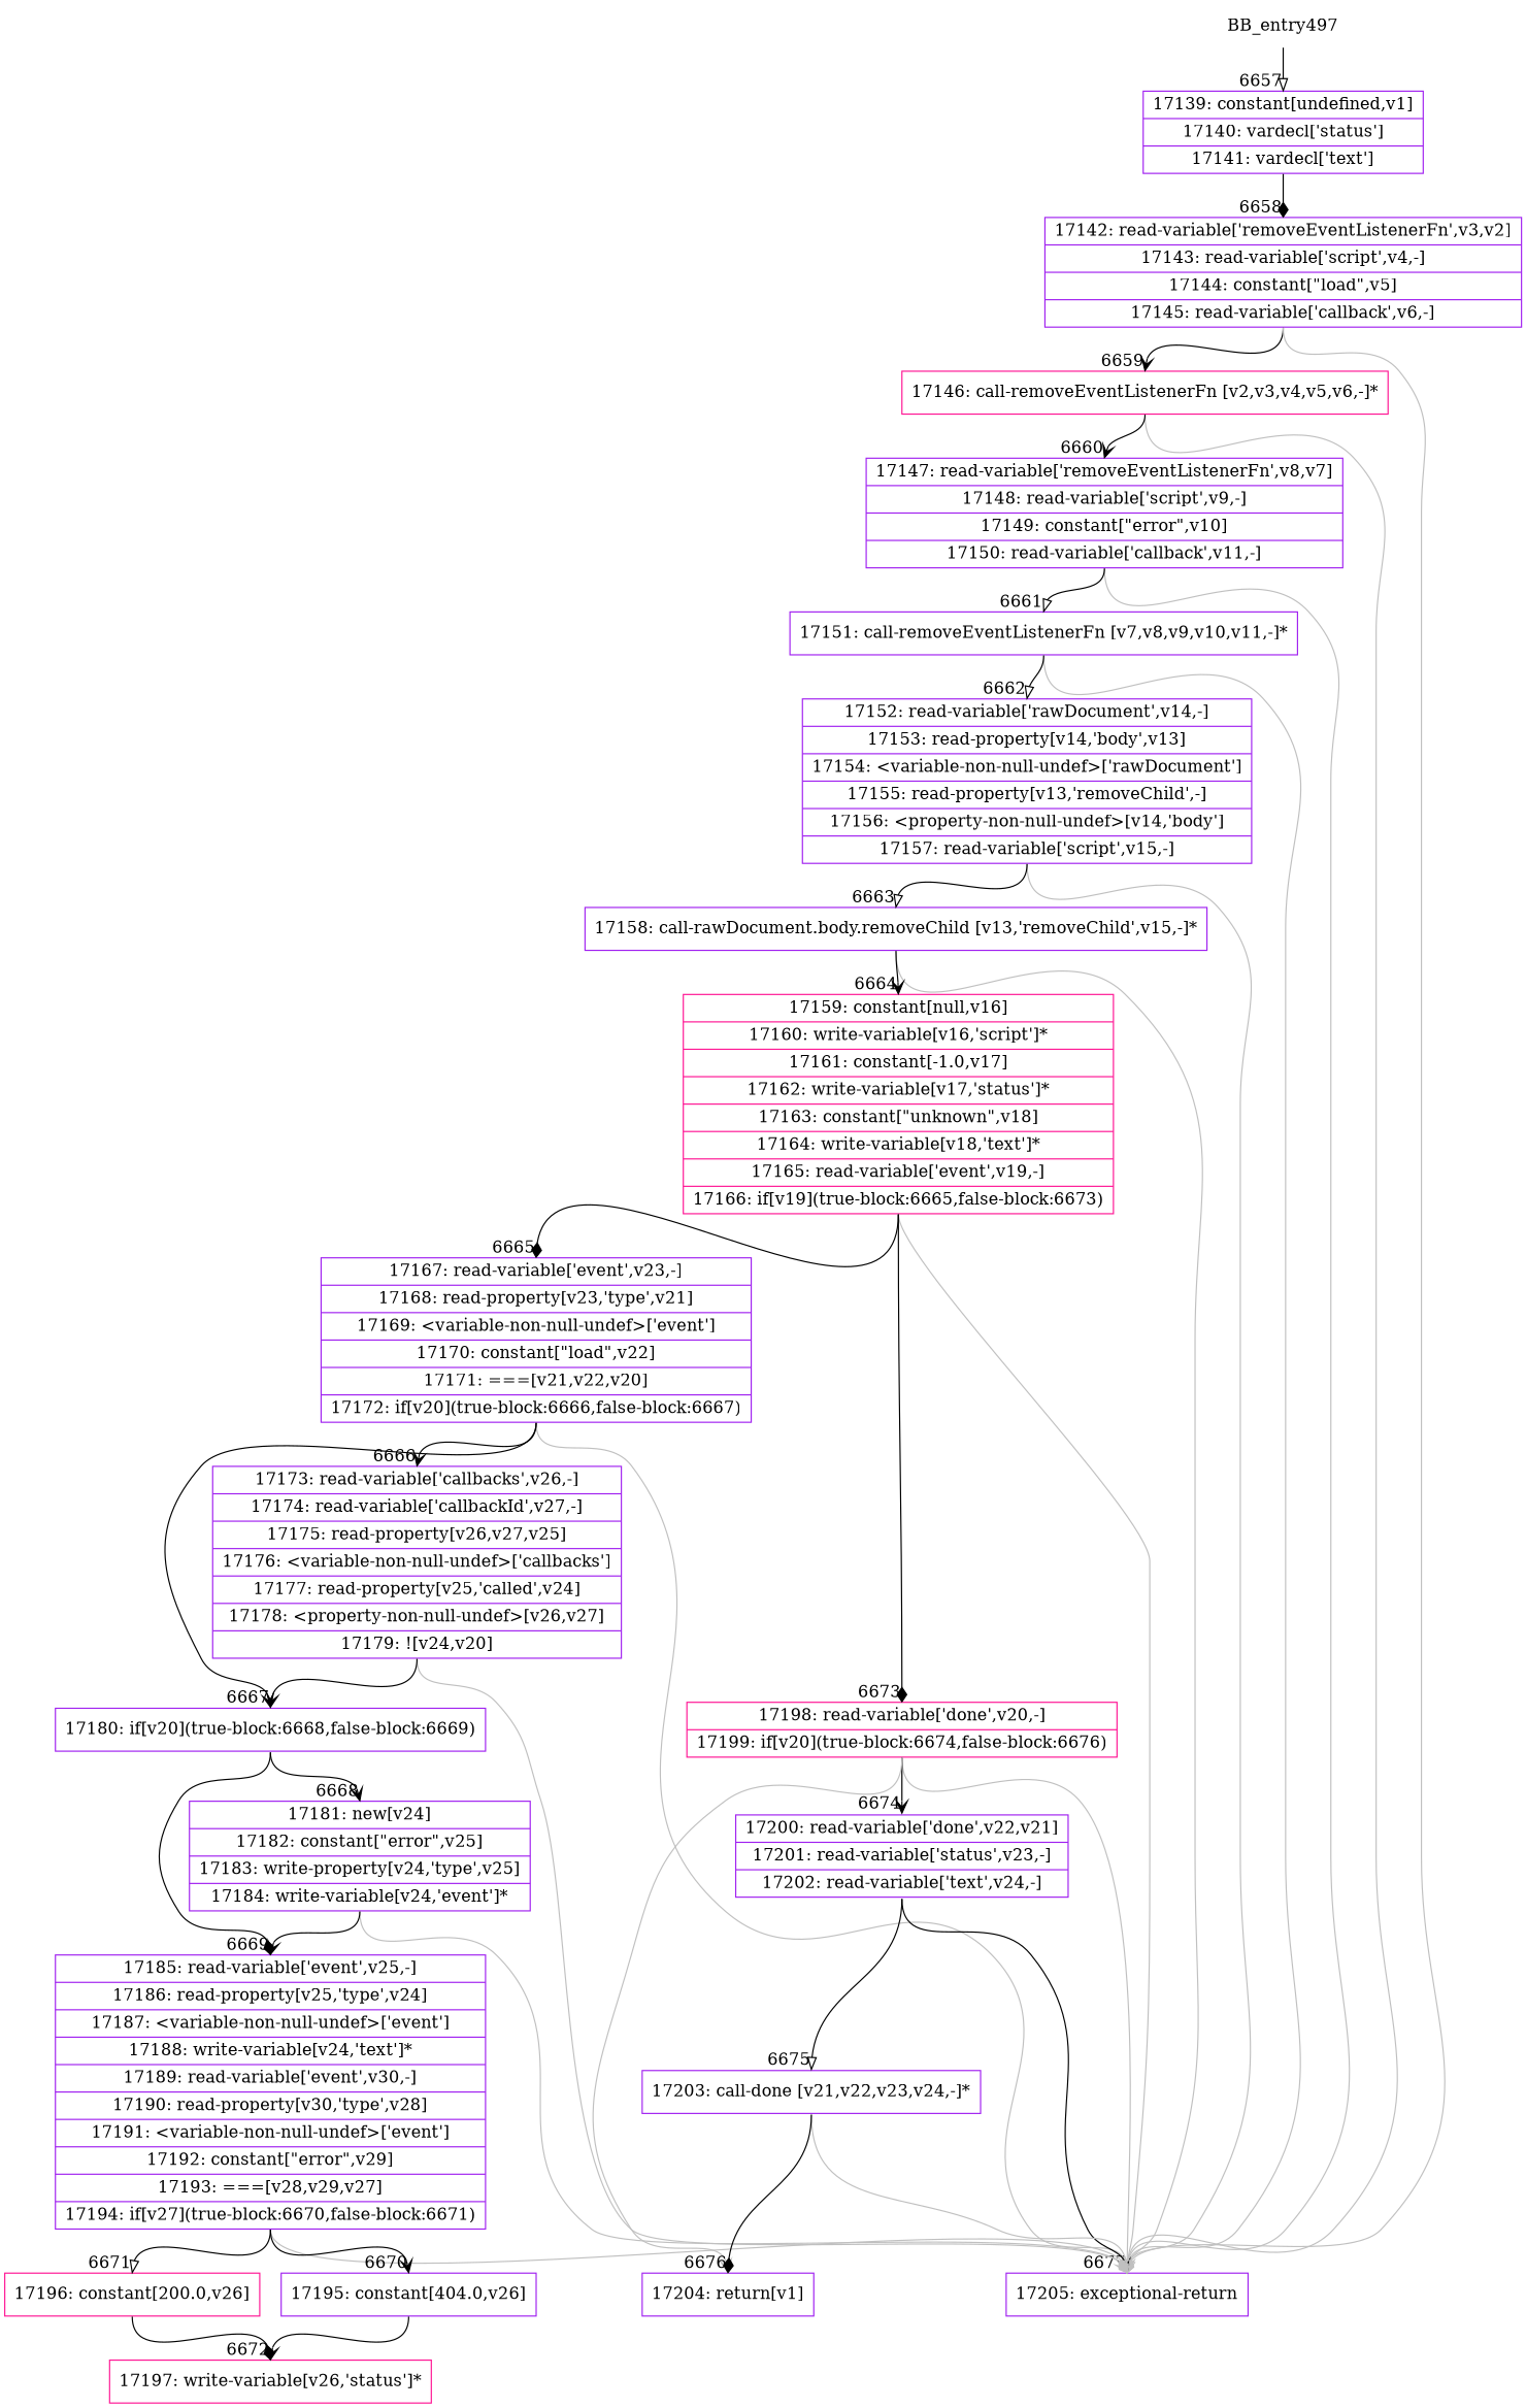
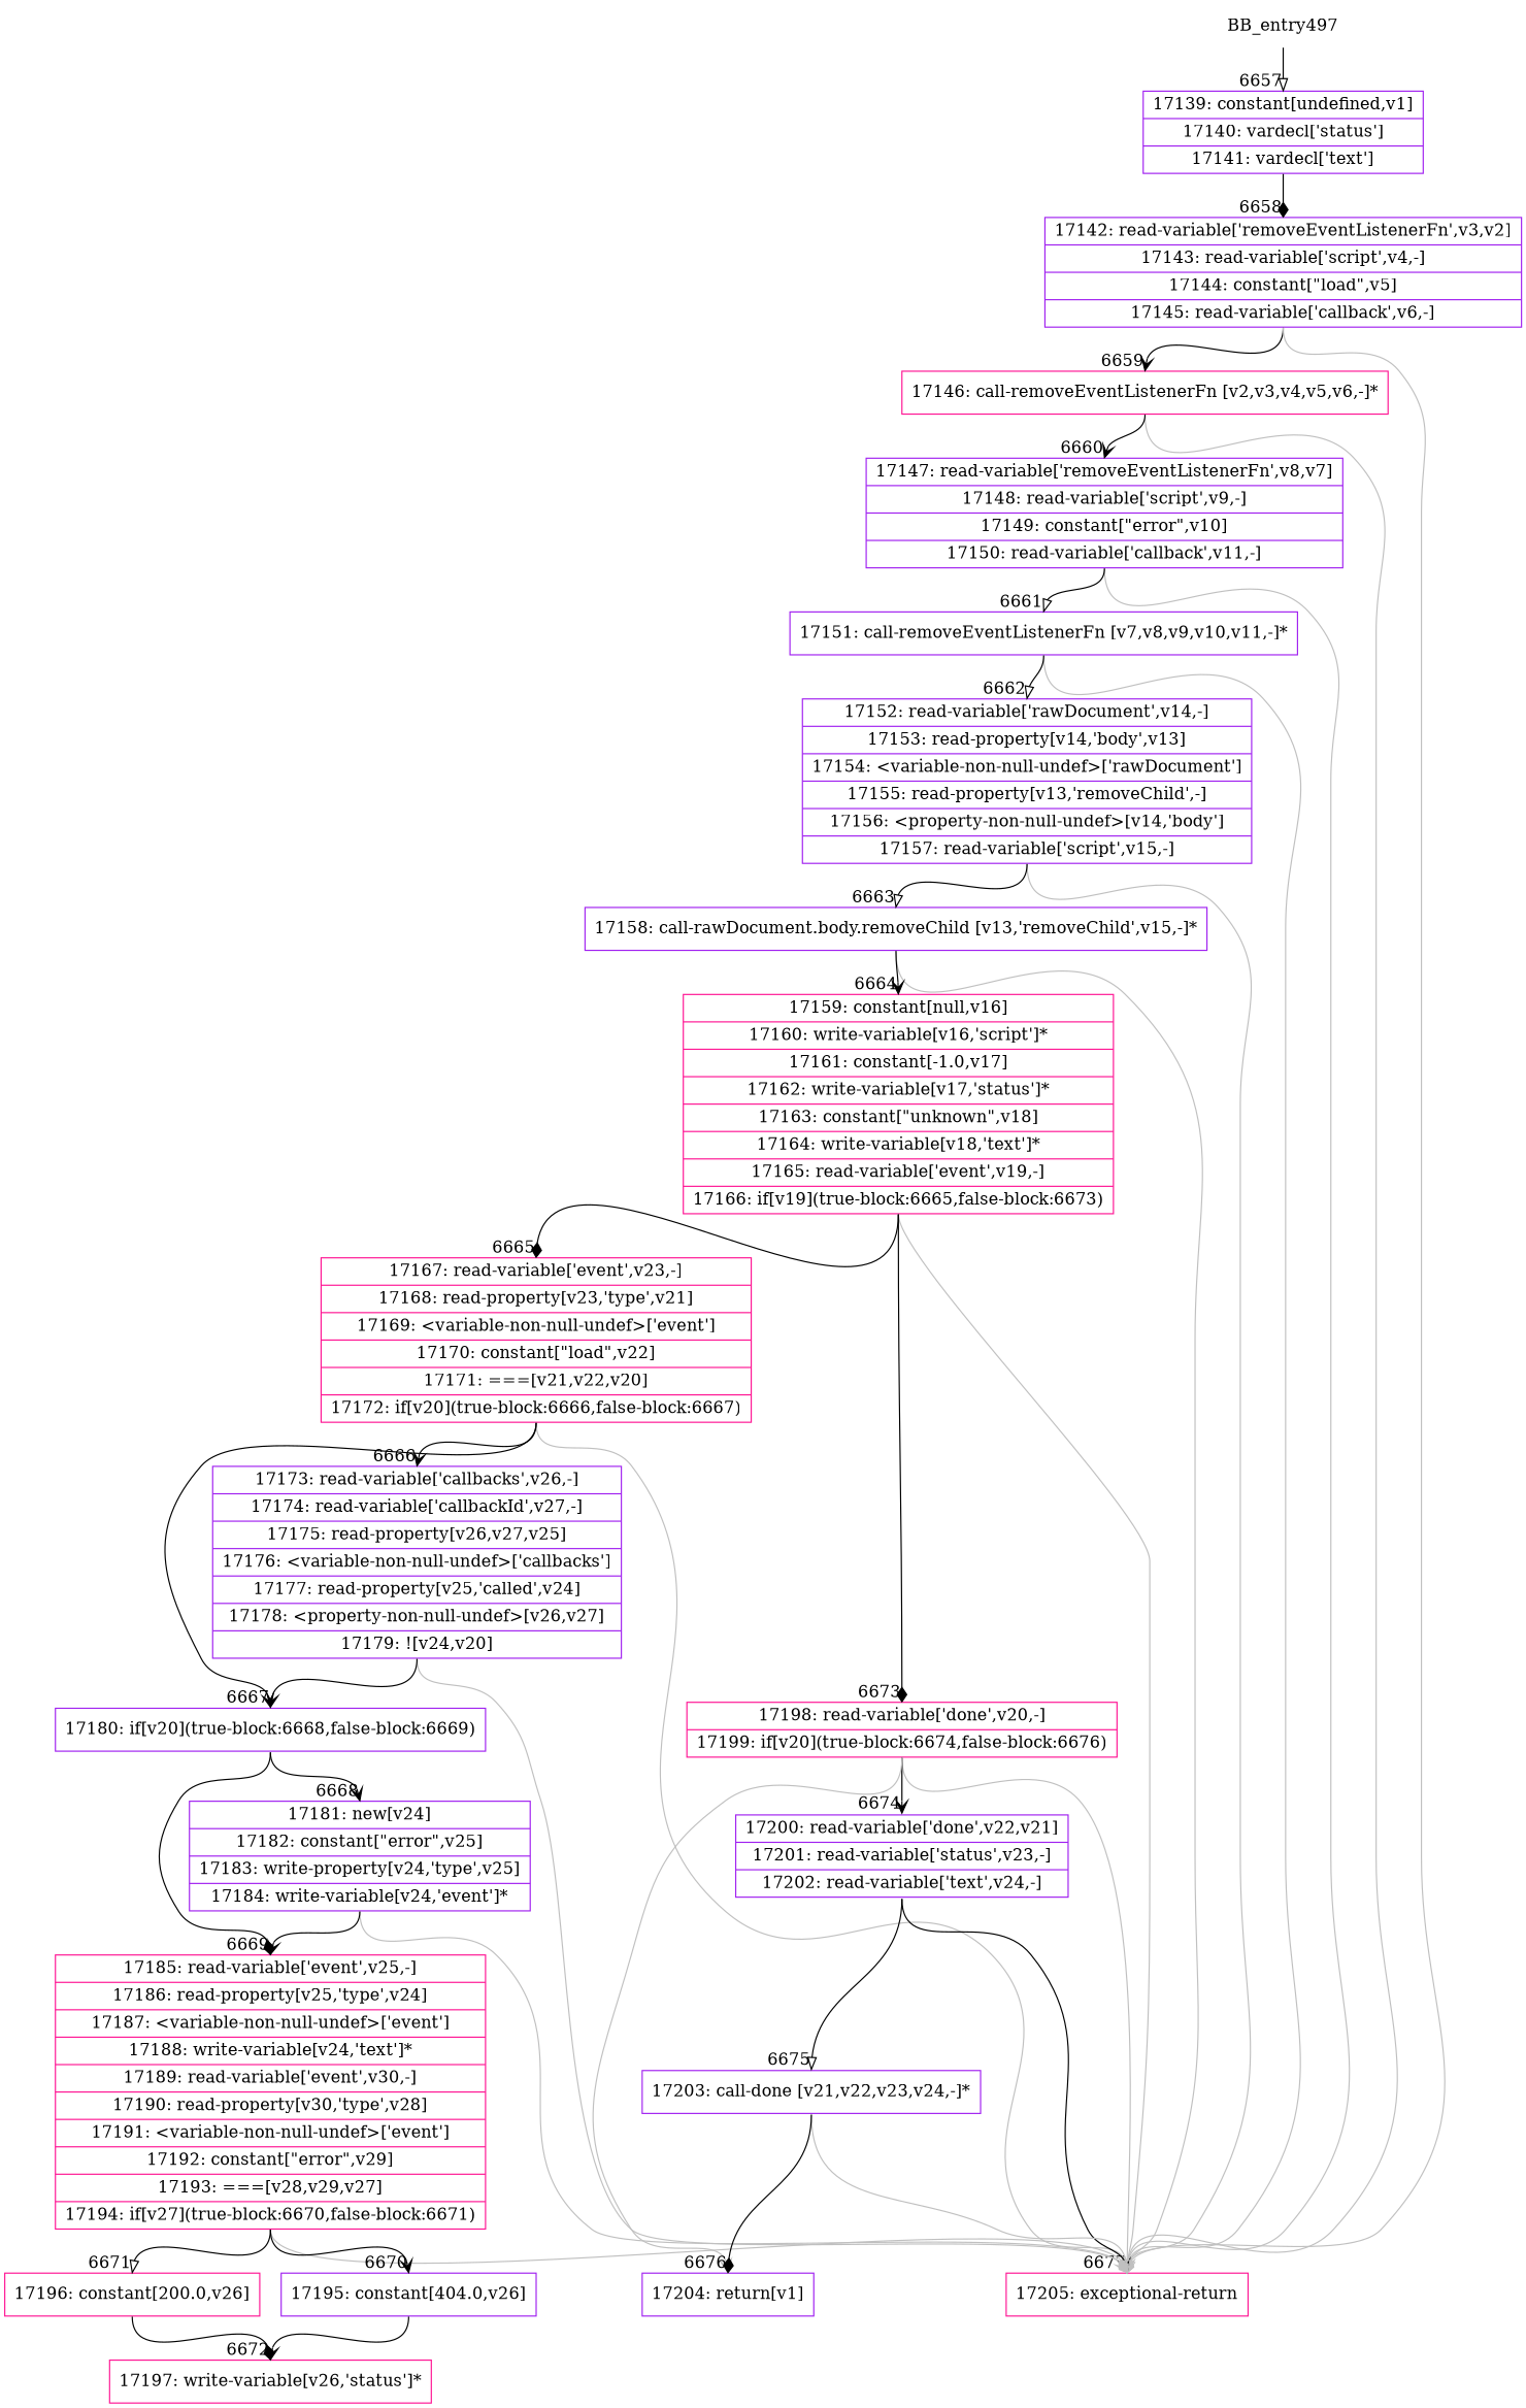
  digraph {
    fontname="DejaVu Serif"
    rankdir=TD
    node [color=purple fontname="DejaVu Serif" shape=record]
    edge [arrowhead=vee fontname="DejaVu Serif" headport=n tailport=s]
    n1 [label=BB_entry497 shape=none]
    n2 [label="{17139: constant[undefined,v1]|17140: vardecl['status']|17141: vardecl['text']}"]
    n3 [label="{17142: read-variable['removeEventListenerFn',v3,v2]|17143: read-variable['script',v4,-]|17144: constant[\"load\",v5]|17145: read-variable['callback',v6,-]}"]
    n4 [color=deeppink label="{17146: call-removeEventListenerFn [v2,v3,v4,v5,v6,-]*}"]
-   n5 [label="{17205: exceptional-return}"]
+   n5 [color=deeppink label="{17205: exceptional-return}"]
    n6 [label="{17147: read-variable['removeEventListenerFn',v8,v7]|17148: read-variable['script',v9,-]|17149: constant[\"error\",v10]|17150: read-variable['callback',v11,-]}"]
    n7 [label="{17151: call-removeEventListenerFn [v7,v8,v9,v10,v11,-]*}"]
    n8 [label="{17152: read-variable['rawDocument',v14,-]|17153: read-property[v14,'body',v13]|17154: \<variable-non-null-undef\>['rawDocument']|17155: read-property[v13,'removeChild',-]|17156: \<property-non-null-undef\>[v14,'body']|17157: read-variable['script',v15,-]}"]
    n9 [label="{17158: call-rawDocument.body.removeChild [v13,'removeChild',v15,-]*}"]
    n10 [color=deeppink label="{17159: constant[null,v16]|17160: write-variable[v16,'script']*|17161: constant[-1.0,v17]|17162: write-variable[v17,'status']*|17163: constant[\"unknown\",v18]|17164: write-variable[v18,'text']*|17165: read-variable['event',v19,-]|17166: if[v19](true-block:6665,false-block:6673)}"]
-   n11 [label="{17167: read-variable['event',v23,-]|17168: read-property[v23,'type',v21]|17169: \<variable-non-null-undef\>['event']|17170: constant[\"load\",v22]|17171: ===[v21,v22,v20]|17172: if[v20](true-block:6666,false-block:6667)}"]
+   n11 [color=deeppink label="{17167: read-variable['event',v23,-]|17168: read-property[v23,'type',v21]|17169: \<variable-non-null-undef\>['event']|17170: constant[\"load\",v22]|17171: ===[v21,v22,v20]|17172: if[v20](true-block:6666,false-block:6667)}"]
    n12 [color=deeppink label="{17198: read-variable['done',v20,-]|17199: if[v20](true-block:6674,false-block:6676)}"]
    n13 [label="{17180: if[v20](true-block:6668,false-block:6669)}"]
    n14 [label="{17173: read-variable['callbacks',v26,-]|17174: read-variable['callbackId',v27,-]|17175: read-property[v26,v27,v25]|17176: \<variable-non-null-undef\>['callbacks']|17177: read-property[v25,'called',v24]|17178: \<property-non-null-undef\>[v26,v27]|17179: ![v24,v20]}"]
    n15 [label="{17200: read-variable['done',v22,v21]|17201: read-variable['status',v23,-]|17202: read-variable['text',v24,-]}"]
    n16 [label="{17204: return[v1]}"]
    n17 [label="{17181: new[v24]|17182: constant[\"error\",v25]|17183: write-property[v24,'type',v25]|17184: write-variable[v24,'event']*}"]
-   n18 [label="{17185: read-variable['event',v25,-]|17186: read-property[v25,'type',v24]|17187: \<variable-non-null-undef\>['event']|17188: write-variable[v24,'text']*|17189: read-variable['event',v30,-]|17190: read-property[v30,'type',v28]|17191: \<variable-non-null-undef\>['event']|17192: constant[\"error\",v29]|17193: ===[v28,v29,v27]|17194: if[v27](true-block:6670,false-block:6671)}"]
+   n18 [color=deeppink label="{17185: read-variable['event',v25,-]|17186: read-property[v25,'type',v24]|17187: \<variable-non-null-undef\>['event']|17188: write-variable[v24,'text']*|17189: read-variable['event',v30,-]|17190: read-property[v30,'type',v28]|17191: \<variable-non-null-undef\>['event']|17192: constant[\"error\",v29]|17193: ===[v28,v29,v27]|17194: if[v27](true-block:6670,false-block:6671)}"]
    n19 [label="{17203: call-done [v21,v22,v23,v24,-]*}"]
    n20 [label="{17195: constant[404.0,v26]}"]
    n21 [color=deeppink label="{17196: constant[200.0,v26]}"]
    n22 [color=deeppink label="{17197: write-variable[v26,'status']*}"]
    n1 -> n2 [arrowhead=onormal headlabel="    6657"]
    n2 -> n3 [arrowhead=diamond headlabel="      6658"]
    n3 -> n4 [headlabel="      6659"]
    n3 -> n5 [arrowhead=onormal color=gray headlabel="      6677"]
    n4 -> n5 [color=gray]
    n4 -> n6 [headlabel="      6660"]
    n6 -> n5 [color=gray]
    n6 -> n7 [arrowhead=onormal headlabel="      6661"]
    n7 -> n5 [arrowhead=diamond color=gray]
    n7 -> n8 [arrowhead=onormal headlabel="      6662"]
    n8 -> n5 [arrowhead=diamond color=gray]
    n8 -> n9 [arrowhead=onormal headlabel="      6663"]
    n9 -> n5 [arrowhead=diamond color=gray]
    n9 -> n10 [headlabel="      6664"]
    n10 -> n5 [arrowhead=diamond color=gray]
    n10 -> n11 [arrowhead=diamond headlabel="      6665"]
    n10 -> n12 [arrowhead=diamond headlabel="      6673"]
    n11 -> n5 [arrowhead=onormal color=gray]
    n11 -> n13 [headlabel="      6667"]
    n11 -> n14 [headlabel="      6666"]
    n12 -> n5 [arrowhead=onormal color=gray]
    n12 -> n15 [headlabel="      6674"]
    n12 -> n16 [color=gray headlabel="      6676"]
    n13 -> n17 [headlabel="      6668"]
    n13 -> n18 [arrowhead=diamond headlabel="      6669"]
    n14 -> n5 [color=gray]
    n14 -> n13
    n15 -> n5 [color=black]
    n15 -> n19 [arrowhead=onormal headlabel="      6675"]
    n17 -> n5 [arrowhead=diamond color=gray]
    n17 -> n18
    n18 -> n5 [arrowhead=diamond color=gray]
    n18 -> n20 [headlabel="      6670"]
    n18 -> n21 [arrowhead=onormal headlabel="      6671"]
    n19 -> n5 [arrowhead=onormal color=gray]
    n19 -> n16 [arrowhead=diamond]
    n20 -> n22 [headlabel="      6672"]
    n21 -> n22 [arrowhead=diamond]
  }
